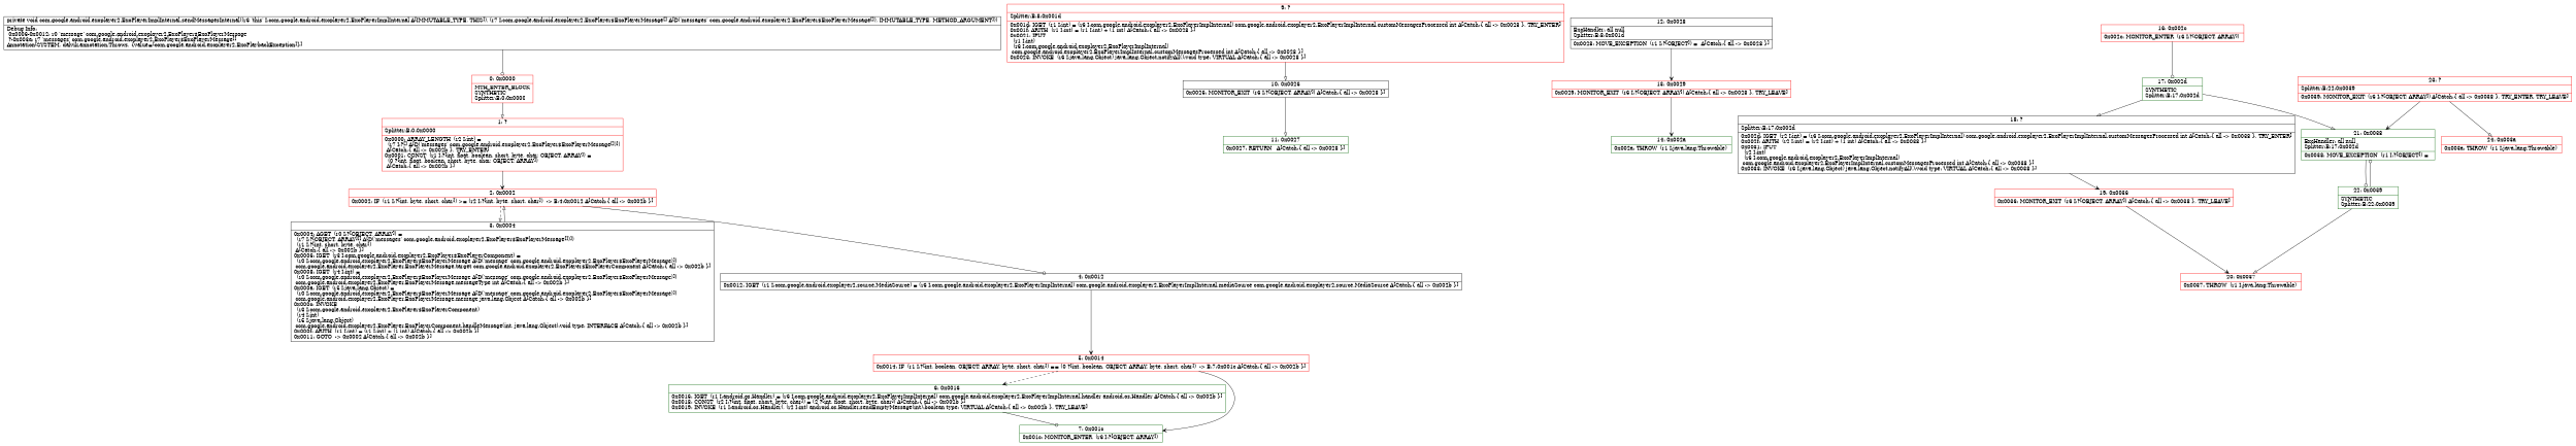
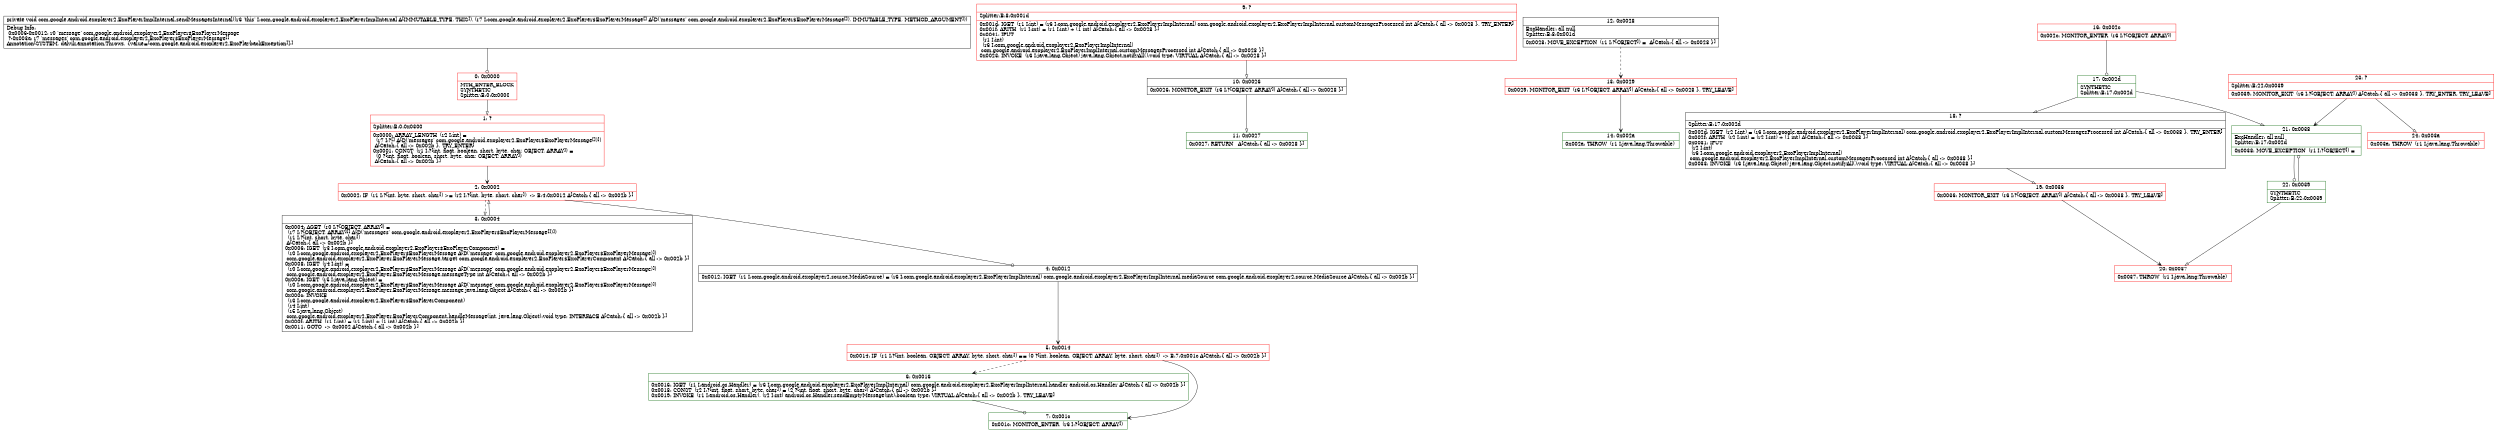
  digraph {
    node [color=red shape=record]
    edge [arrowhead=onormal]
    n1 [label="{0\:\ 0x0000|MTH_ENTER_BLOCK\lSYNTHETIC\lSplitter:B:0:0x0000\l}"]
-   n2 [label="{1\:\ ?|Splitter:B:0:0x0000\l|0x0000: ARRAY_LENGTH  (r2 I:int) = \l  (r7 I:?[] A[D('messages' com.google.android.exoplayer2.ExoPlayer$ExoPlayerMessage[])])\l A[Catch:\{ all \-\> 0x002b \}, TRY_ENTER]\l0x0001: CONST  (r1 I:?[int, float, boolean, short, byte, char, OBJECT, ARRAY]) = \l  (0 ?[int, float, boolean, short, byte, char, OBJECT, ARRAY])\l A[Catch:\{ all \-\> 0x002b \}]\l}"]
+   n2 [label="{1\:\ ?|Splitter:B:0:0x0300\l|0x0000: ARRAY_LENGTH  (r2 I:int) = \l  (r7 I:?[] A[D('messages' com.google.android.exoplayer2.ExoPlayer$ExoPlayerMessage[])])\l A[Catch:\{ all \-\> 0x002b \}, TRY_ENTER]\l0x0001: CONST  (r1 I:?[int, float, boolean, short, byte, char, OBJECT, ARRAY]) = \l  (0 ?[int, float, boolean, short, byte, char, OBJECT, ARRAY])\l A[Catch:\{ all \-\> 0x002b \}]\l}"]
    n3 [label="{2\:\ 0x0002|0x0002: IF  (r1 I:?[int, byte, short, char]) \>= (r2 I:?[int, byte, short, char])  \-\> B:4:0x0012 A[Catch:\{ all \-\> 0x002b \}]\l}"]
    n4 [color=black label="{3\:\ 0x0004|0x0004: AGET  (r0 I:?[OBJECT, ARRAY]) = \l  (r7 I:?[OBJECT, ARRAY][] A[D('messages' com.google.android.exoplayer2.ExoPlayer$ExoPlayerMessage[])])\l  (r1 I:?[int, short, byte, char])\l A[Catch:\{ all \-\> 0x002b \}]\l0x0006: IGET  (r3 I:com.google.android.exoplayer2.ExoPlayer$ExoPlayerComponent) = \l  (r0 I:com.google.android.exoplayer2.ExoPlayer$ExoPlayerMessage A[D('message' com.google.android.exoplayer2.ExoPlayer$ExoPlayerMessage)])\l com.google.android.exoplayer2.ExoPlayer.ExoPlayerMessage.target com.google.android.exoplayer2.ExoPlayer$ExoPlayerComponent A[Catch:\{ all \-\> 0x002b \}]\l0x0008: IGET  (r4 I:int) = \l  (r0 I:com.google.android.exoplayer2.ExoPlayer$ExoPlayerMessage A[D('message' com.google.android.exoplayer2.ExoPlayer$ExoPlayerMessage)])\l com.google.android.exoplayer2.ExoPlayer.ExoPlayerMessage.messageType int A[Catch:\{ all \-\> 0x002b \}]\l0x000a: IGET  (r5 I:java.lang.Object) = \l  (r0 I:com.google.android.exoplayer2.ExoPlayer$ExoPlayerMessage A[D('message' com.google.android.exoplayer2.ExoPlayer$ExoPlayerMessage)])\l com.google.android.exoplayer2.ExoPlayer.ExoPlayerMessage.message java.lang.Object A[Catch:\{ all \-\> 0x002b \}]\l0x000c: INVOKE  \l  (r3 I:com.google.android.exoplayer2.ExoPlayer$ExoPlayerComponent)\l  (r4 I:int)\l  (r5 I:java.lang.Object)\l com.google.android.exoplayer2.ExoPlayer.ExoPlayerComponent.handleMessage(int, java.lang.Object):void type: INTERFACE A[Catch:\{ all \-\> 0x002b \}]\l0x000f: ARITH  (r1 I:int) = (r1 I:int) + (1 int) A[Catch:\{ all \-\> 0x002b \}]\l0x0011: GOTO  \-\> 0x0002 A[Catch:\{ all \-\> 0x002b \}]\l}"]
    n5 [color=black label="{4\:\ 0x0012|0x0012: IGET  (r1 I:com.google.android.exoplayer2.source.MediaSource) = (r6 I:com.google.android.exoplayer2.ExoPlayerImplInternal) com.google.android.exoplayer2.ExoPlayerImplInternal.mediaSource com.google.android.exoplayer2.source.MediaSource A[Catch:\{ all \-\> 0x002b \}]\l}"]
    n6 [label="{5\:\ 0x0014|0x0014: IF  (r1 I:?[int, boolean, OBJECT, ARRAY, byte, short, char]) == (0 ?[int, boolean, OBJECT, ARRAY, byte, short, char])  \-\> B:7:0x001c A[Catch:\{ all \-\> 0x002b \}]\l}"]
    n7 [color=darkgreen label="{6\:\ 0x0016|0x0016: IGET  (r1 I:android.os.Handler) = (r6 I:com.google.android.exoplayer2.ExoPlayerImplInternal) com.google.android.exoplayer2.ExoPlayerImplInternal.handler android.os.Handler A[Catch:\{ all \-\> 0x002b \}]\l0x0018: CONST  (r2 I:?[int, float, short, byte, char]) = (2 ?[int, float, short, byte, char]) A[Catch:\{ all \-\> 0x002b \}]\l0x0019: INVOKE  (r1 I:android.os.Handler), (r2 I:int) android.os.Handler.sendEmptyMessage(int):boolean type: VIRTUAL A[Catch:\{ all \-\> 0x002b \}, TRY_LEAVE]\l}"]
    n8 [color=darkgreen label="{7\:\ 0x001c|0x001c: MONITOR_ENTER  (r6 I:?[OBJECT, ARRAY]) \l}"]
-   n9 [label="{9\:\ ?|Splitter:B:8:0x001d\l|0x001d: IGET  (r1 I:int) = (r6 I:com.google.android.exoplayer2.ExoPlayerImplInternal) com.google.android.exoplayer2.ExoPlayerImplInternal.customMessagesProcessed int A[Catch:\{ all \-\> 0x0028 \}, TRY_ENTER]\l0x001f: ARITH  (r1 I:int) = (r1 I:int) + (1 int) A[Catch:\{ all \-\> 0x0028 \}]\l0x0021: IPUT  \l  (r1 I:int)\l  (r6 I:com.google.android.exoplayer2.ExoPlayerImplInternal)\l com.google.android.exoplayer2.ExoPlayerImplInternal.customMessagesProcessed int A[Catch:\{ all \-\> 0x0028 \}]\l0x0023: INVOKE  (r6 I:java.lang.Object) java.lang.Object.notifyAll():void type: VIRTUAL A[Catch:\{ all \-\> 0x0028 \}]\l}"]
+   n9 [label="{9\:\ ?|Splitter:B:8:0x001d\l|0x001d: IGET  (r1 I:int) = (r6 I:com.google.android.exoplayer2.ExoPlayerImplInternal) com.google.android.exoplayer2.ExoPlayerImplInternal.customMessagesProcessed int A[Catch:\{ all \-\> 0x0028 \}, TRY_ENTER]\l0x001f: ARITH  (r1 I:int) = (r1 I:int) + (1 int) A[Catch:\{ all \-\> 0x0028 \}]\l0x0041: IPUT  \l  (r1 I:int)\l  (r6 I:com.google.android.exoplayer2.ExoPlayerImplInternal)\l com.google.android.exoplayer2.ExoPlayerImplInternal.customMessagesProcessed int A[Catch:\{ all \-\> 0x0028 \}]\l0x0023: INVOKE  (r6 I:java.lang.Object) java.lang.Object.notifyAll():void type: VIRTUAL A[Catch:\{ all \-\> 0x0028 \}]\l}"]
    n10 [color=black label="{10\:\ 0x0026|0x0026: MONITOR_EXIT  (r6 I:?[OBJECT, ARRAY]) A[Catch:\{ all \-\> 0x0028 \}]\l}"]
    n11 [color=black label="{12\:\ 0x0028|ExcHandler: all null\lSplitter:B:8:0x001d\l|0x0028: MOVE_EXCEPTION  (r1 I:?[OBJECT]) =  A[Catch:\{ all \-\> 0x0028 \}]\l}"]
    n12 [label="{13\:\ 0x0029|0x0029: MONITOR_EXIT  (r6 I:?[OBJECT, ARRAY]) A[Catch:\{ all \-\> 0x0028 \}, TRY_LEAVE]\l}"]
    n13 [color=darkgreen label="{11\:\ 0x0027|0x0027: RETURN   A[Catch:\{ all \-\> 0x0028 \}]\l}"]
    n14 [color=darkgreen label="{14\:\ 0x002a|0x002a: THROW  (r1 I:java.lang.Throwable) \l}"]
    n15 [label="{16\:\ 0x002c|0x002c: MONITOR_ENTER  (r6 I:?[OBJECT, ARRAY]) \l}"]
    n16 [color=darkgreen label="{17\:\ 0x002d|SYNTHETIC\lSplitter:B:17:0x002d\l}"]
    n17 [color=black label="{18\:\ ?|Splitter:B:17:0x002d\l|0x002d: IGET  (r2 I:int) = (r6 I:com.google.android.exoplayer2.ExoPlayerImplInternal) com.google.android.exoplayer2.ExoPlayerImplInternal.customMessagesProcessed int A[Catch:\{ all \-\> 0x0038 \}, TRY_ENTER]\l0x002f: ARITH  (r2 I:int) = (r2 I:int) + (1 int) A[Catch:\{ all \-\> 0x0038 \}]\l0x0031: IPUT  \l  (r2 I:int)\l  (r6 I:com.google.android.exoplayer2.ExoPlayerImplInternal)\l com.google.android.exoplayer2.ExoPlayerImplInternal.customMessagesProcessed int A[Catch:\{ all \-\> 0x0038 \}]\l0x0033: INVOKE  (r6 I:java.lang.Object) java.lang.Object.notifyAll():void type: VIRTUAL A[Catch:\{ all \-\> 0x0038 \}]\l}"]
    n18 [color=darkgreen label="{21\:\ 0x0038|ExcHandler: all null\lSplitter:B:17:0x002d\l|0x0038: MOVE_EXCEPTION  (r1 I:?[OBJECT]) =  \l}"]
    n19 [label="{19\:\ 0x0036|0x0036: MONITOR_EXIT  (r6 I:?[OBJECT, ARRAY]) A[Catch:\{ all \-\> 0x0038 \}, TRY_LEAVE]\l}"]
    n20 [color=darkgreen label="{22\:\ 0x0039|SYNTHETIC\lSplitter:B:22:0x0039\l}"]
    n21 [label="{20\:\ 0x0037|0x0037: THROW  (r1 I:java.lang.Throwable) \l}"]
    n22 [label="{23\:\ ?|Splitter:B:22:0x0039\l|0x0039: MONITOR_EXIT  (r6 I:?[OBJECT, ARRAY]) A[Catch:\{ all \-\> 0x0038 \}, TRY_ENTER, TRY_LEAVE]\l}"]
    n23 [label="{24\:\ 0x003a|0x003a: THROW  (r1 I:java.lang.Throwable) \l}"]
    n24 [color=black label="{private void com.google.android.exoplayer2.ExoPlayerImplInternal.sendMessagesInternal((r6 'this' I:com.google.android.exoplayer2.ExoPlayerImplInternal A[IMMUTABLE_TYPE, THIS]), (r7 I:com.google.android.exoplayer2.ExoPlayer$ExoPlayerMessage[] A[D('messages' com.google.android.exoplayer2.ExoPlayer$ExoPlayerMessage[]), IMMUTABLE_TYPE, METHOD_ARGUMENT]))  | Debug Info:\l  0x0006\-0x0012: r0 'message' com.google.android.exoplayer2.ExoPlayer$ExoPlayerMessage\l  ?\-0x003a: r7 'messages' com.google.android.exoplayer2.ExoPlayer$ExoPlayerMessage[]\lAnnotation[SYSTEM, dalvik.annotation.Throws, \{value=[com.google.android.exoplayer2.ExoPlaybackException]\}]\l}"]
    n1 -> n2
    n2 -> n3 [arrowhead=vee]
    n3 -> n4 [style=dashed]
    n3 -> n5 [arrowhead=odot]
    n4 -> n3
    n5 -> n6 [arrowhead=vee]
    n6 -> n7 [arrowhead=vee style=dashed]
    n6 -> n8 [arrowhead=vee]
    n7 -> n8 [arrowhead=odot]
    n9 -> n10
    n10 -> n13
-   n11 -> n12 [arrowhead=vee]
+   n11 -> n12 [arrowhead=vee style=dashed]
    n12 -> n14 [arrowhead=vee]
    n15 -> n16 [arrowhead=odot]
    n16 -> n17
    n16 -> n18
-   n17 -> n19 [arrowhead=vee]
+   n17 -> n19
    n18 -> n20 [arrowhead=odot]
    n19 -> n21 [arrowhead=vee]
    n20 -> n18 [arrowhead=odot]
    n20 -> n21
    n22 -> n18 [arrowhead=vee]
    n22 -> n23
    n24 -> n1 [arrowhead=odot]
  }
